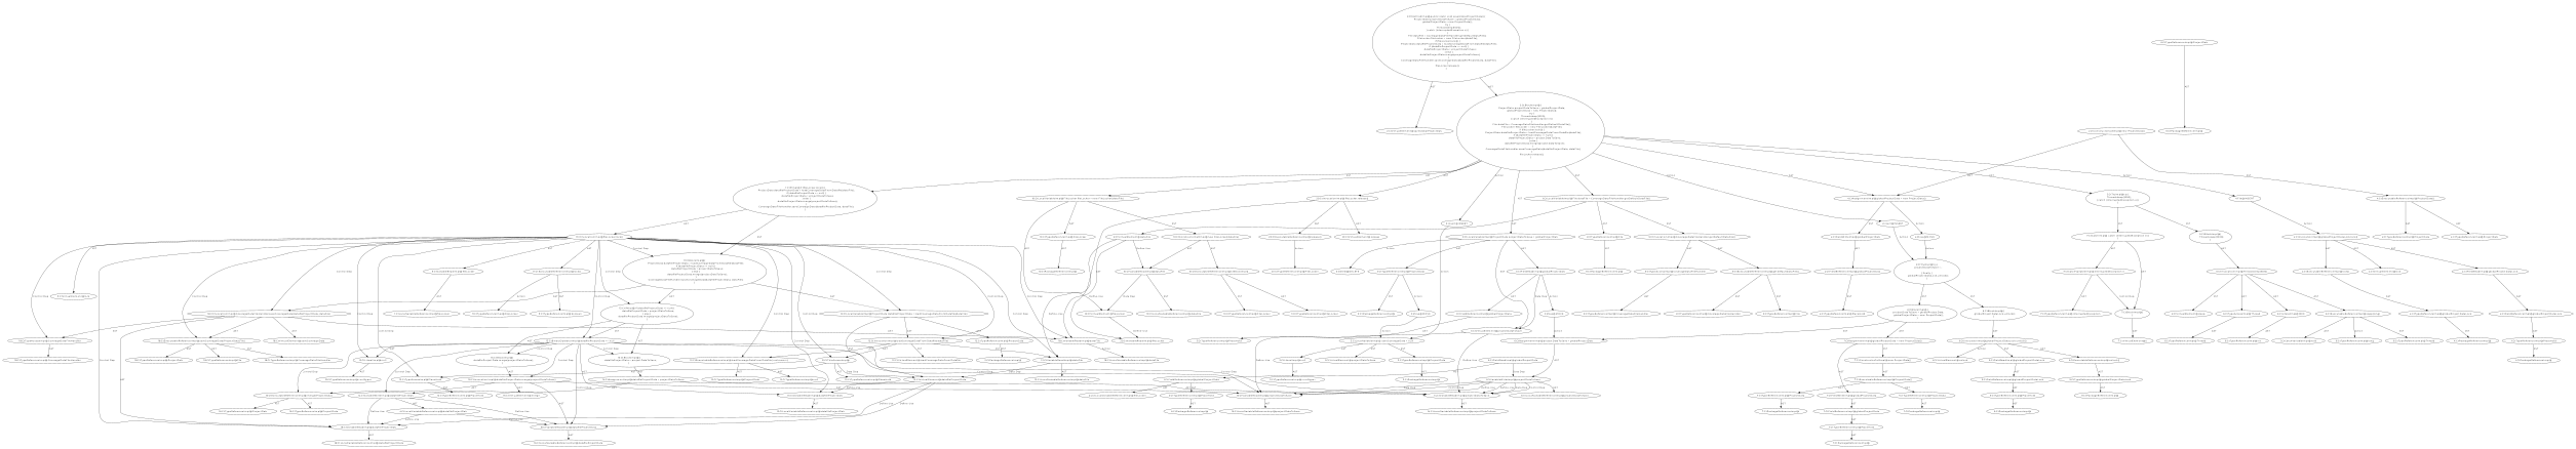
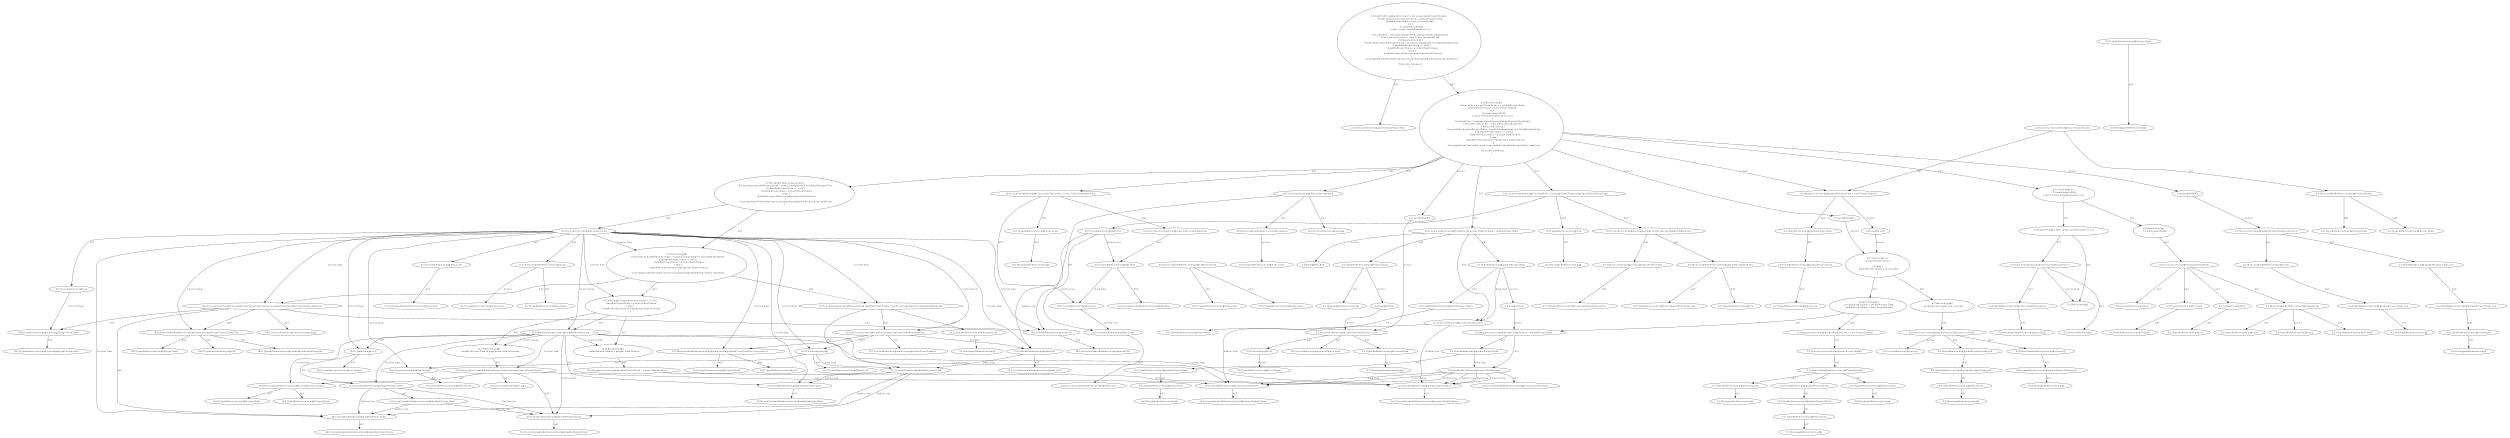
  digraph {
    fontname=Montserrat
    node [fontname=Montserrat shape=ellipse]
    edge [fontname=Montserrat]
    n1 [label="2:CtVirtualElement@saveGlobalProjectData"]
    n2 [label="3:CtTypeReferenceImpl@ProjectData"]
    n3 [label="3:CtPackageReferenceImpl@"]
    n4 [label="3:Move@MOVE"]
    n5 [label="3:CtLocalVariableImpl@ saveCoverageData = null"]
    n6 [label="3:CtFieldReferenceImpl@globalProjectData"]
    n7 [label="3:CtTypeReferenceImpl@PlaceHold"]
    n8 [label="3:CtFieldReadImpl@globalProjectData"]
    n9 [label="3:CtVirtualElement@projectDataToSave"]
    n10 [label="3:Move@MOVE"]
    n11 [label="14:CtVariableReadImpl@projectDataToSave"]
    n12 [label="16:CtVariableReadImpl@projectDataToSave"]
    n13 [label="6:CtAssignmentImpl@projectDataToSave = globalProjectData"]
    n14 [label="14:CtLocalVariableReferenceImpl@projectDataToSave"]
    n15 [label="16:CtLocalVariableReferenceImpl@projectDataToSave"]
    n16 [label="3:CtLocalVariableImpl@ProjectData projectDataToSave = globalProjectData"]
    n17 [label="3:Delete@DELETE"]
    n18 [label="4:CtFieldReferenceImpl@globalProjectData"]
    n19 [label="4:CtTypeReferenceImpl@PlaceHold"]
    n20 [label="4:CtFieldWriteImpl@globalProjectData"]
    n21 [label="4:CtExecutableReferenceImpl@ProjectData()"]
    n22 [label="4:CtTypeReferenceImpl@ProjectData"]
    n23 [label="4:CtTypeReferenceImpl@ProjectData"]
    n24 [label="4:CtConstructorCallImpl@new ProjectData()"]
    n25 [label="4:CtAssignmentImpl@globalProjectData = new ProjectData()"]
    n26 [label="4:Move@MOVE"]
    n27 [label="5:CtTryImpl@try \{\n    projectDataToSave = ;\n\n\} finally \{\n    globalProjectDataLock.unlock();\n\}"]
    n28 [label="6:CtExecutableReferenceImpl@sleep(long)"]
    n29 [label="6:CtTypeReferenceImpl@Thread"]
-   n30 [label="6:CtCatchVariableImpl@void"]
+   n30 [label="6:CtTypeReferenceImpl@void"]
    n31 [label="6:CtTypeReferenceImpl@long"]
    n32 [label="6:CtVirtualElement@sleep"]
    n33 [label="6:CtTypeAccessImpl@Thread"]
    n34 [label="6:CtTypeReferenceImpl@Thread"]
    n35 [label="6:CtLiteralImpl@1000"]
    n36 [label="6:CtTypeReferenceImpl@int"]
    n37 [label="6:CtInvocationImpl@Thread.sleep(1000)"]
    n38 [label="5:CtBlockImpl@\{\n    Thread.sleep(1000);\n\}"]
    n39 [label="7:CtVirtualElement@e"]
    n40 [label="7:CtTypeReferenceImpl@InterruptedException"]
+   n41 [label="7:CtPackageReferenceImpl@java.lang"]
    n42 [label="7:CtCatchVariableImpl@InterruptedException e"]
    n43 [label="7:CtBlockImpl@\{\n\}"]
    n44 [label="7:CtCatchImpl@ catch (InterruptedException e) \{\n\}"]
    n45 [label="5:CtTryImpl@try \{\n    Thread.sleep(1000);\n\} catch (InterruptedException e) \{\n\}"]
    n46 [label="9:CtTypeReferenceImpl@File"]
    n47 [label="9:CtPackageReferenceImpl@"]
    n48 [label="9:CtExecutableReferenceImpl@getDefaultDataFile()"]
    n49 [label="9:CtTypeReferenceImpl@CoverageDataFileHandler"]
    n50 [label="9:CtTypeReferenceImpl@File"]
    n51 [label="9:CtTypeAccessImpl@CoverageDataFileHandler"]
    n52 [label="9:CtTypeReferenceImpl@CoverageDataFileHandler"]
    n53 [label="9:CtInvocationImpl@CoverageDataFileHandler.getDefaultDataFile()"]
    n54 [label="9:CtVirtualElement@dataFile"]
    n55 [label="10:CtVariableReadImpl@dataFile"]
    n56 [label="12:CtVariableReadImpl@dataFile"]
    n57 [label="18:CtVariableReadImpl@dataFile"]
    n58 [label="10:CtLocalVariableReferenceImpl@dataFile"]
    n59 [label="10:CtVirtualElement@fileLocker"]
    n60 [label="12:CtVirtualElement@datafileProjectData"]
    n61 [label="12:CtLocalVariableReferenceImpl@dataFile"]
    n62 [label="18:CtLocalVariableReferenceImpl@dataFile"]
    n63 [label="9:CtLocalVariableImpl@File dataFile = CoverageDataFileHandler.getDefaultDataFile()"]
    n64 [label="10:CtTypeReferenceImpl@FileLocker"]
    n65 [label="10:CtPackageReferenceImpl@"]
    n66 [label="10:CtExecutableReferenceImpl@CtBlockImpl()"]
    n67 [label="10:CtTypeReferenceImpl@FileLocker"]
    n68 [label="10:CtTypeReferenceImpl@FileLocker"]
    n69 [label="20:CtVariableReadImpl@fileLocker"]
    n70 [label="10:CtConstructorCallImpl@new FileLocker(dataFile)"]
    n71 [label="11:CtVariableReadImpl@fileLocker"]
    n72 [label="11:CtLocalVariableReferenceImpl@fileLocker"]
    n73 [label="24:CtLocalVariableReferenceImpl@fileLocker"]
    n74 [label="10:CtLocalVariableImpl@FileLocker fileLocker = new FileLocker(dataFile)"]
    n75 [label="11:CtExecutableReferenceImpl@lock()"]
    n76 [label="11:CtTypeReferenceImpl@FileLocker"]
    n77 [label="11:CtTypeReferenceImpl@boolean"]
    n78 [label="11:CtVirtualElement@lock"]
    n79 [label="11:CtInvocationImpl@fileLocker.lock()"]
    n80 [label="12:CtExecutableReferenceImpl@loadCoverageDataFromDatafile(<unknown>)"]
    n81 [label="12:CtTypeAccessImpl@PlaceHold"]
    n82 [label="12:CtThisAccessImpl@"]
    n83 [label="12:CtInvocationImpl@loadCoverageDataFromDatafile(dataFile)"]
    n84 [label="12:CtLocalVariableImpl@ProjectData datafileProjectData = loadCoverageDataFromDatafile(dataFile)"]
    n85 [label="13:CtVariableReadImpl@datafileProjectData"]
    n86 [label="13:CtLiteralImpl@null"]
    n87 [label="13:CtBinaryOperatorImpl@datafileProjectData == null"]
    n88 [label="13:CtIfImpl@if (datafileProjectData == null) \{\n    datafileProjectData = projectDataToSave;\n\} else \{\n    datafileProjectData.merge(projectDataToSave);\n\}"]
    n89 [label="18:CtExecutableReferenceImpl@saveCoverageData(ProjectData,File)"]
    n90 [label="18:CtTypeAccessImpl@CoverageDataFileHandler"]
    n91 [label="18:CtVariableReadImpl@datafileProjectData"]
    n92 [label="18:CtInvocationImpl@CoverageDataFileHandler.saveCoverageData(datafileProjectData, dataFile)"]
    n93 [label="11:CtBlockImpl@\{\n    ProjectData datafileProjectData = loadCoverageDataFromDatafile(dataFile);\n    if (datafileProjectData == null) \{\n        datafileProjectData = projectDataToSave;\n    \} else \{\n        datafileProjectData.merge(projectDataToSave);\n    \}\n    CoverageDataFileHandler.saveCoverageData(datafileProjectData, dataFile);\n\}"]
    n94 [label="12:CtTypeReferenceImpl@ProjectData"]
    n95 [label="12:CtTypeReferenceImpl@null"]
    n96 [label="12:CtTypeReferenceImpl@PlaceHold"]
    n97 [label="12:CtTypeReferenceImpl@PlaceHold"]
    n98 [label="12:CtVirtualElement@loadCoverageDataFromDatafile"]
    n99 [label="12:CtTypeReferenceImpl@ProjectData"]
    n100 [label="13:CtLocalVariableReferenceImpl@datafileProjectData"]
    n101 [label="13:CtTypeReferenceImpl@<nulltype>"]
    n102 [label="16:CtVariableReadImpl@datafileProjectData"]
    n103 [label="14:CtVariableWriteImpl@datafileProjectData"]
    n104 [label="13:CtBlockImpl@\{\n    datafileProjectData = projectDataToSave;\n\}"]
    n105 [label="16:CtExecutableReferenceImpl@merge(ProjectData)"]
    n106 [label="16:CtInvocationImpl@datafileProjectData.merge(projectDataToSave)"]
    n107 [label="15:CtBlockImpl@\{\n    datafileProjectData.merge(projectDataToSave);\n\}"]
    n108 [label="18:CtTypeReferenceImpl@CoverageDataFileHandler"]
    n109 [label="18:CtTypeReferenceImpl@ProjectData"]
    n110 [label="18:CtTypeReferenceImpl@File"]
    n111 [label="18:CtTypeReferenceImpl@CoverageDataFileHandler"]
    n112 [label="18:CtLocalVariableReferenceImpl@datafileProjectData"]
    n113 [label="18:CtVirtualElement@saveCoverageData"]
    n114 [label="12:CtPackageReferenceImpl@"]
    n115 [label="16:CtLocalVariableReferenceImpl@datafileProjectData"]
    n116 [label="14:CtLocalVariableReferenceImpl@datafileProjectData"]
    n117 [label="14:CtAssignmentImpl@datafileProjectData = projectDataToSave"]
    n118 [label="16:CtTypeReferenceImpl@ProjectData"]
    n119 [label="16:CtTypeReferenceImpl@ProjectData"]
    n120 [label="16:CtVirtualElement@merge"]
    n121 [label="11:CtIfImpl@if (fileLocker.lock()) \{\n    ProjectData datafileProjectData = loadCoverageDataFromDatafile(dataFile);\n    if (datafileProjectData == null) \{\n        datafileProjectData = projectDataToSave;\n    \} else \{\n        datafileProjectData.merge(projectDataToSave);\n    \}\n    CoverageDataFileHandler.saveCoverageData(datafileProjectData, dataFile);\n\}"]
    n122 [label="20:CtExecutableReferenceImpl@release()"]
    n123 [label="20:CtTypeReferenceImpl@FileLocker"]
    n124 [label="20:CtVirtualElement@release"]
    n125 [label="20:CtInvocationImpl@fileLocker.release()"]
    n126 [label="2:CtBlockImpl@\{\n    ProjectData projectDataToSave = globalProjectData;\n    globalProjectData = new ProjectData();\n    try \{\n        Thread.sleep(1000);\n    \} catch (InterruptedException e) \{\n    \}\n    File dataFile = CoverageDataFileHandler.getDefaultDataFile();\n    FileLocker fileLocker = new FileLocker(dataFile);\n    if (fileLocker.lock()) \{\n        ProjectData datafileProjectData = loadCoverageDataFromDatafile(dataFile);\n        if (datafileProjectData == null) \{\n            datafileProjectData = projectDataToSave;\n        \} else \{\n            datafileProjectData.merge(projectDataToSave);\n        \}\n        CoverageDataFileHandler.saveCoverageData(datafileProjectData, dataFile);\n    \}\n    fileLocker.release();\n\}"]
    n127 [label="3:Insert@INSERT"]
-   n128 [label="4:File@INSERT"]
+   n128 [label="4:Insert@INSERT"]
    n129 [label="5:Insert@INSERT"]
    n130 [label="4:CtInvocationImpl@globalProjectDataLock.lock()"]
    n131 [label="2:CtMethodImpl@public static void saveGlobalProjectData() \{\n    ProjectData projectDataToSave = globalProjectData;\n    globalProjectData = new ProjectData();\n    try \{\n        Thread.sleep(1000);\n    \} catch (InterruptedException e) \{\n    \}\n    File dataFile = CoverageDataFileHandler.getDefaultDataFile();\n    FileLocker fileLocker = new FileLocker(dataFile);\n    if (fileLocker.lock()) \{\n        ProjectData datafileProjectData = loadCoverageDataFromDatafile(dataFile);\n        if (datafileProjectData == null) \{\n            datafileProjectData = projectDataToSave;\n        \} else \{\n            datafileProjectData.merge(projectDataToSave);\n        \}\n        CoverageDataFileHandler.saveCoverageData(datafileProjectData, dataFile);\n    \}\n    fileLocker.release();\n\}"]
    n132 [label="3:CtTypeReferenceImpl@ProjectData"]
    n133 [label="3:CtLiteralImpl@null"]
    n134 [label="3:CtVirtualElement@projectDataToSave"]
    n135 [label="3:CtPackageReferenceImpl@"]
    n136 [label="3:CtTypeReferenceImpl@<nulltype>"]
    n137 [label="4:CtFieldReadImpl@globalProjectDataLock"]
    n138 [label="4:CtExecutableReferenceImpl@lock()"]
-   n139 [label="4:CtVirtualElement@lock"]
    n140 [label="4:CtPackageReferenceImpl@"]
    n141 [label="4:CtTypeReferenceImpl@PlaceHold"]
    n142 [label="4:CtFieldReferenceImpl@globalProjectDataLock"]
    n143 [label="4:CtPackageReferenceImpl@"]
    n144 [label="4:CtTypeReferenceImpl@globalProjectDataLock"]
    n145 [label="5:CtBlockImpl@\{\n    projectDataToSave = globalProjectData;\n    globalProjectData = new ProjectData();\n\}"]
    n146 [label="8:CtBlockImpl@\{\n    globalProjectDataLock.unlock();\n\}"]
    n147 [label="6:CtPackageReferenceImpl@"]
    n148 [label="6:CtTypeReferenceImpl@ProjectData"]
    n149 [label="6:CtLocalVariableReferenceImpl@projectDataToSave"]
    n150 [label="6:CtVariableWriteImpl@projectDataToSave"]
    n151 [label="6:CtPackageReferenceImpl@"]
    n152 [label="6:CtTypeReferenceImpl@PlaceHold"]
    n153 [label="6:CtFieldReferenceImpl@globalProjectData"]
    n154 [label="6:CtFieldReadImpl@globalProjectData"]
    n155 [label="7:CtPackageReferenceImpl@"]
    n156 [label="7:CtTypeReferenceImpl@PlaceHold"]
    n157 [label="7:CtFieldReferenceImpl@globalProjectData"]
    n158 [label="7:CtFieldWriteImpl@globalProjectData"]
    n159 [label="7:CtPackageReferenceImpl@"]
    n160 [label="7:CtTypeReferenceImpl@ProjectData"]
    n161 [label="7:CtPackageReferenceImpl@"]
    n162 [label="7:CtTypeReferenceImpl@ProjectData"]
    n163 [label="7:CtExecutableReferenceImpl@ProjectData()"]
    n164 [label="7:CtConstructorCallImpl@new ProjectData()"]
    n165 [label="7:CtAssignmentImpl@globalProjectData = new ProjectData()"]
    n166 [label="9:CtPackageReferenceImpl@"]
    n167 [label="9:CtTypeReferenceImpl@PlaceHold"]
    n168 [label="9:CtFieldReferenceImpl@globalProjectDataLock"]
    n169 [label="9:CtFieldReadImpl@globalProjectDataLock"]
    n170 [label="9:CtPackageReferenceImpl@"]
    n171 [label="9:CtTypeReferenceImpl@globalProjectDataLock"]
    n172 [label="9:CtExecutableReferenceImpl@unlock()"]
    n173 [label="9:CtInvocationImpl@globalProjectDataLock.unlock()"]
    n174 [label="9:CtVirtualElement@unlock"]
    n2 -> n3 [label=AST]
    n2 -> n4 [label=Action]
    n4 -> n5 [label=Action]
    n5 -> n132 [label=AST]
    n5 -> n133 [label=AST]
    n5 -> n134 [label=AST]
    n6 -> n7 [label=AST]
    n8 -> n6 [label=AST]
    n8 -> n9 [label="Data Dep"]
    n8 -> n10 [label=Action]
    n9 -> n11 [label="Define-Use"]
    n9 -> n12 [label="Define-Use"]
    n10 -> n13 [label=Action]
    n11 -> n14 [label=AST]
    n12 -> n15 [label=AST]
    n13 -> n150 [label=AST]
+   n13 -> n154 [label=AST]
    n16 -> n2 [label=AST]
    n16 -> n8 [label=AST]
    n16 -> n9 [label=AST]
    n16 -> n17 [label=Action]
    n18 -> n19 [label=AST]
    n20 -> n18 [label=AST]
    n21 -> n22 [label=AST]
    n21 -> n23 [label=AST]
    n24 -> n21 [label=AST]
    n24 -> n25 [label=AST]
    n25 -> n20 [label=AST]
    n25 -> n26 [label=Action]
    n26 -> n27 [label=Action]
    n27 -> n145 [label=AST]
    n27 -> n146 [label=AST]
    n28 -> n29 [label=AST]
    n28 -> n30 [label=AST]
    n28 -> n31 [label=Action]
    n33 -> n34 [label=AST]
    n35 -> n36 [label=AST]
    n37 -> n28 [label=AST]
    n37 -> n32 [label=AST]
    n37 -> n33 [label=AST]
    n37 -> n35 [label=AST]
    n38 -> n37 [label=AST]
-   n43 -> n39 [label=AST]
+   n40 -> n41 [label=AST]
+   n42 -> n39 [label=AST]
    n42 -> n40 [label=AST]
    n42 -> n43 [label="Control Dep"]
    n44 -> n42 [label=AST]
    n44 -> n43 [label=AST]
    n45 -> n38 [label=AST]
    n45 -> n44 [label=AST]
    n46 -> n47 [label=AST]
    n48 -> n49 [label=AST]
    n48 -> n50 [label=AST]
    n51 -> n52 [label=AST]
    n53 -> n48 [label=AST]
    n53 -> n51 [label=AST]
    n54 -> n55 [label="Define-Use"]
    n54 -> n56 [label="Define-Use"]
    n54 -> n57 [label="Define-Use"]
    n55 -> n58 [label=AST]
    n55 -> n59 [label="Data Dep"]
    n56 -> n60 [label="Data Dep"]
    n56 -> n61 [label=AST]
-   n57 -> n62 [label=Action]
+   n57 -> n62 [label=AST]
    n59 -> n69 [label="Define-Use"]
    n60 -> n85 [label="Define-Use"]
    n60 -> n91 [label="Define-Use"]
    n60 -> n102 [label="Define-Use"]
    n63 -> n46 [label=AST]
    n63 -> n53 [label=AST]
    n63 -> n54 [label=AST]
    n64 -> n65 [label=AST]
    n66 -> n67 [label=AST]
    n66 -> n68 [label=AST]
-   n153 -> n73 [label=AST]
+   n69 -> n73 [label=AST]
    n70 -> n55 [label=AST]
-   n70 -> n66 [label=AST]
    n71 -> n72 [label=AST]
    n74 -> n59 [label=AST]
    n74 -> n64 [label=AST]
    n74 -> n70 [label=AST]
    n75 -> n76 [label=Action]
    n75 -> n77 [label=AST]
    n79 -> n56 [label="Control Dep"]
    n79 -> n57 [label="Control Dep"]
    n79 -> n71 [label=AST]
    n79 -> n75 [label=AST]
    n79 -> n78 [label=AST]
    n79 -> n80 [label="Control Dep"]
    n79 -> n81 [label="Control Dep"]
    n79 -> n82 [label="Control Dep"]
    n79 -> n83 [label="Control Dep"]
    n79 -> n84 [label="Control Dep"]
    n79 -> n85 [label="Control Dep"]
    n79 -> n86 [label="Control Dep"]
    n79 -> n87 [label="Control Dep"]
    n79 -> n88 [label="Control Dep"]
    n79 -> n89 [label="Control Dep"]
-   n79 -> n90 [label="Control Dep"]
+   n78 -> n90 [label="Control Dep"]
    n79 -> n91 [label="Control Dep"]
    n79 -> n92 [label="Control Dep"]
    n79 -> n93 [label="Control Dep"]
    n80 -> n94 [label=AST]
    n80 -> n95 [label=AST]
    n81 -> n96 [label=AST]
    n82 -> n60 [label="Data Dep"]
    n82 -> n81 [label=AST]
    n82 -> n97 [label=AST]
    n83 -> n56 [label=AST]
    n83 -> n80 [label=AST]
    n83 -> n82 [label=AST]
    n83 -> n98 [label=AST]
    n84 -> n60 [label=AST]
    n84 -> n83 [label=AST]
    n84 -> n99 [label=AST]
    n85 -> n100 [label=AST]
    n86 -> n101 [label=AST]
    n87 -> n11 [label="Control Dep"]
    n87 -> n12 [label="Control Dep"]
    n87 -> n85 [label=AST]
    n87 -> n86 [label=AST]
    n87 -> n102 [label="Control Dep"]
    n87 -> n103 [label="Control Dep"]
    n87 -> n104 [label="Control Dep"]
    n87 -> n105 [label="Control Dep"]
    n87 -> n106 [label="Control Dep"]
    n87 -> n107 [label="Control Dep"]
    n88 -> n87 [label=AST]
    n88 -> n104 [label=AST]
    n88 -> n107 [label=AST]
    n89 -> n108 [label=AST]
    n89 -> n109 [label=AST]
    n89 -> n110 [label=AST]
    n90 -> n111 [label=AST]
    n91 -> n112 [label=AST]
    n92 -> n57 [label=AST]
    n92 -> n89 [label=AST]
    n92 -> n90 [label=AST]
    n92 -> n91 [label=AST]
    n92 -> n113 [label=AST]
    n93 -> n84 [label=AST]
    n93 -> n88 [label=AST]
    n93 -> n92 [label=AST]
    n99 -> n114 [label=AST]
    n102 -> n115 [label=AST]
    n103 -> n91 [label="Define-Use"]
    n103 -> n102 [label="Define-Use"]
    n103 -> n116 [label=AST]
    n104 -> n117 [label=AST]
    n105 -> n118 [label=AST]
    n105 -> n119 [label=AST]
    n106 -> n12 [label=AST]
    n106 -> n102 [label=AST]
    n106 -> n105 [label=AST]
    n106 -> n120 [label=AST]
    n107 -> n106 [label=AST]
    n116 -> n91 [label="Define-Use"]
    n116 -> n102 [label="Define-Use"]
    n117 -> n11 [label=AST]
-   n117 -> n103 [label=AST]
+   n86 -> n103 [label=AST]
    n121 -> n79 [label=AST]
    n121 -> n93 [label=AST]
    n122 -> n123 [label=Action]
    n125 -> n69 [label=AST]
    n125 -> n122 [label=AST]
    n125 -> n124 [label=AST]
    n126 -> n16 [label=AST]
    n126 -> n25 [label=AST]
    n126 -> n45 [label=AST]
    n126 -> n63 [label=AST]
    n126 -> n74 [label=AST]
    n126 -> n121 [label=AST]
    n126 -> n125 [label=AST]
    n126 -> n127 [label=Action]
    n126 -> n128 [label=Action]
    n126 -> n129 [label=Action]
    n127 -> n5 [label=Action]
    n128 -> n130 [label=Action]
    n129 -> n27 [label=Action]
    n130 -> n137 [label=AST]
    n130 -> n138 [label=AST]
-   n130 -> n139 [label=AST]
    n131 -> n1 [label=AST]
    n131 -> n126 [label=AST]
    n132 -> n135 [label=AST]
-   n133 -> n136 [label=AST]
+   n133 -> n136 [label=Action]
    n137 -> n142 [label=AST]
    n138 -> n144 [label=AST]
    n141 -> n140 [label=AST]
    n142 -> n141 [label=AST]
    n144 -> n143 [label=AST]
    n145 -> n13 [label=AST]
    n145 -> n165 [label=AST]
    n146 -> n173 [label=AST]
    n148 -> n147 [label=AST]
    n150 -> n11 [label="Define-Use"]
    n150 -> n11 [label="Data Dep"]
    n150 -> n11 [label="Control Dep"]
    n150 -> n12 [label="Define-Use"]
    n150 -> n12 [label="Data Dep"]
    n150 -> n12 [label="Control Dep"]
    n150 -> n149 [label=AST]
    n152 -> n151 [label=AST]
    n153 -> n152 [label=AST]
    n154 -> n150 [label="Data Dep"]
    n154 -> n153 [label=AST]
    n156 -> n155 [label=AST]
    n157 -> n156 [label=AST]
    n158 -> n157 [label=AST]
    n160 -> n159 [label=AST]
    n162 -> n161 [label=AST]
    n163 -> n160 [label=AST]
    n163 -> n162 [label=AST]
    n164 -> n163 [label=AST]
-   n165 -> n158 [label=AST]
+   n163 -> n158 [label=AST]
    n165 -> n164 [label=AST]
    n167 -> n166 [label=AST]
    n168 -> n167 [label=AST]
    n169 -> n168 [label=AST]
    n171 -> n170 [label=AST]
    n172 -> n171 [label=AST]
    n173 -> n169 [label=AST]
    n173 -> n172 [label=AST]
    n173 -> n174 [label=Action]
  }
